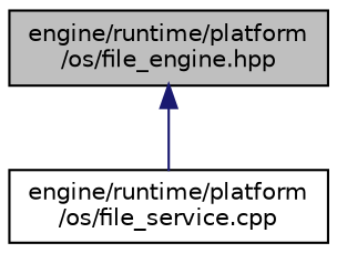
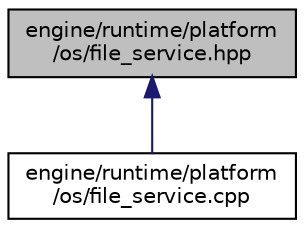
  digraph {
    node [color=black fontname=Helvetica fontsize=10 shape=record style=filled]
-   n1 [fillcolor=grey75 fontcolor=black height=0.2 label="engine/runtime/platform\l/os/file_engine.hpp" width=0.4]
+   n1 [fillcolor=grey75 fontcolor=black height=0.2 label="engine/runtime/platform\l/os/file_service.hpp" width=0.4]
    n2 [fillcolor=white height=0.2 label="engine/runtime/platform\l/os/file_service.cpp" width=0.4]
    n1 -> n2 [color=midnightblue dir=back fontname=Helvetica fontsize=10 labelfontname=Helvetica labelfontsize=10 style=solid]
  }
